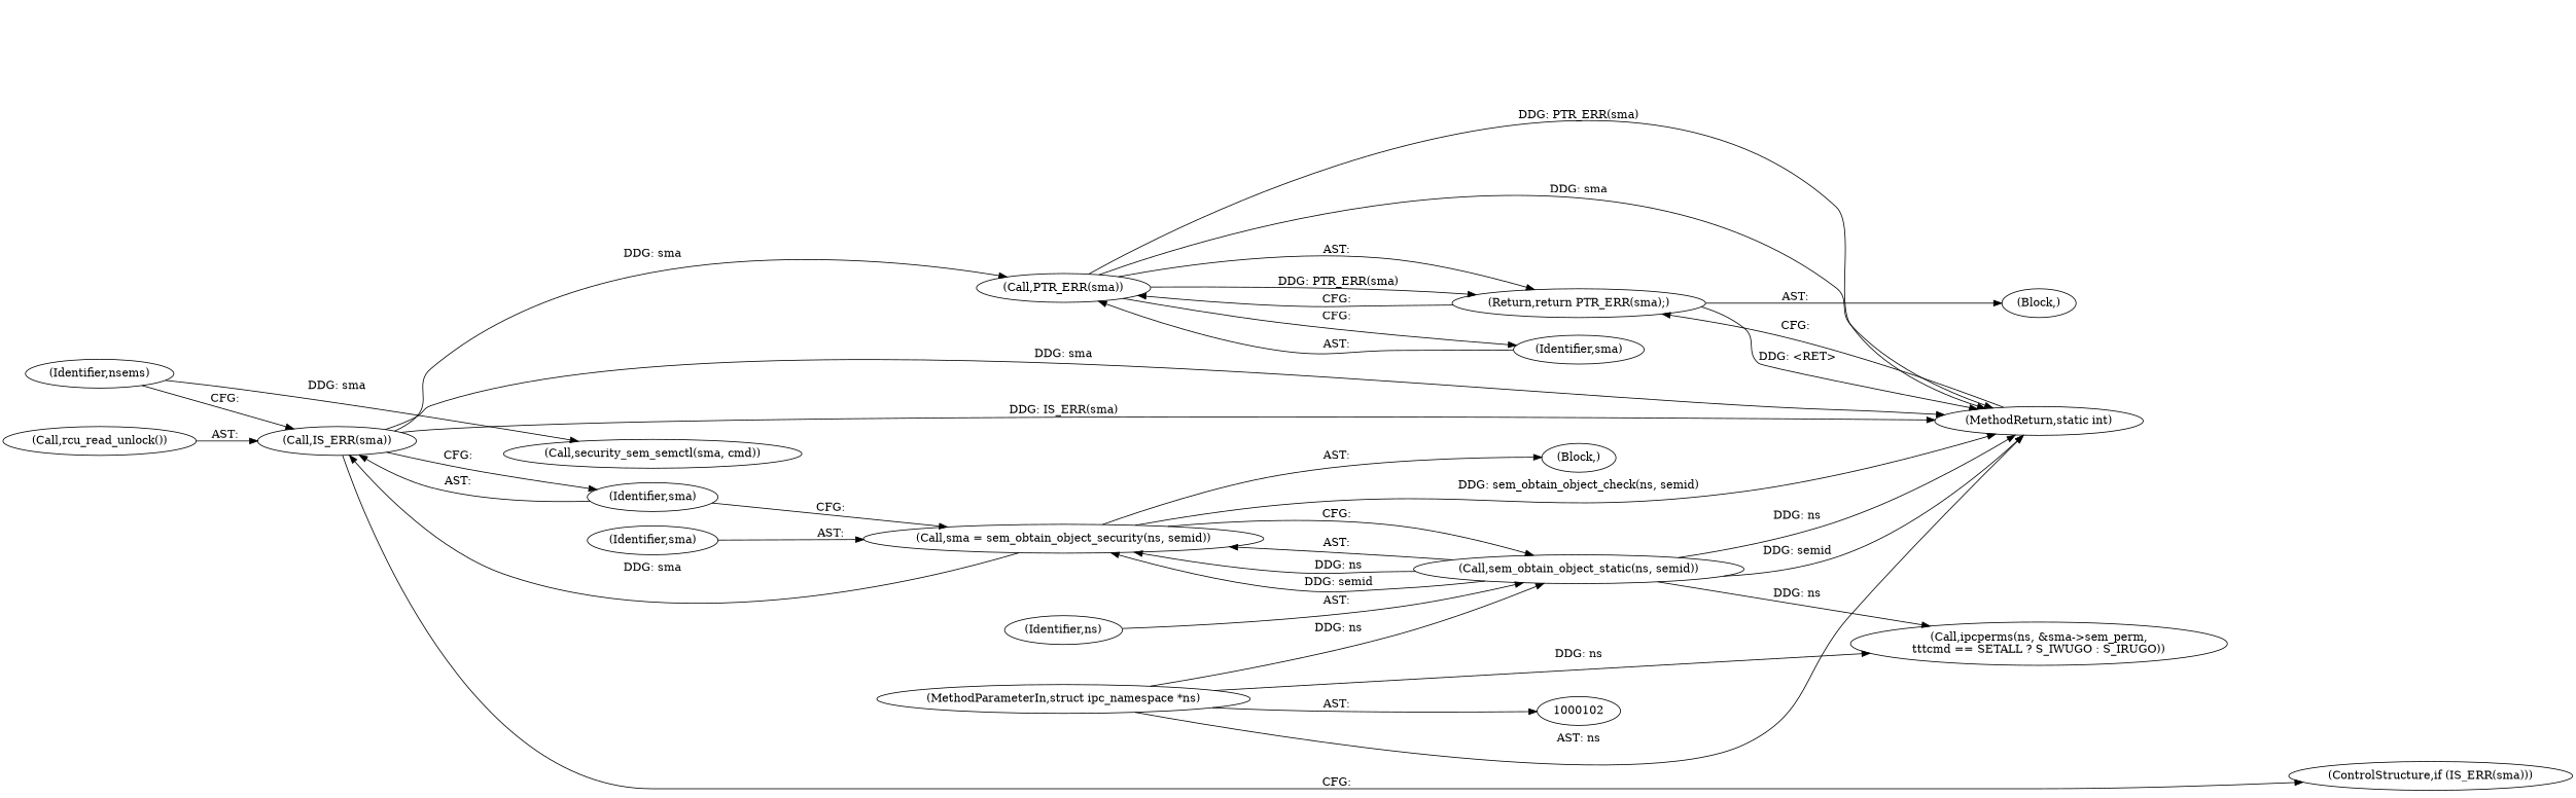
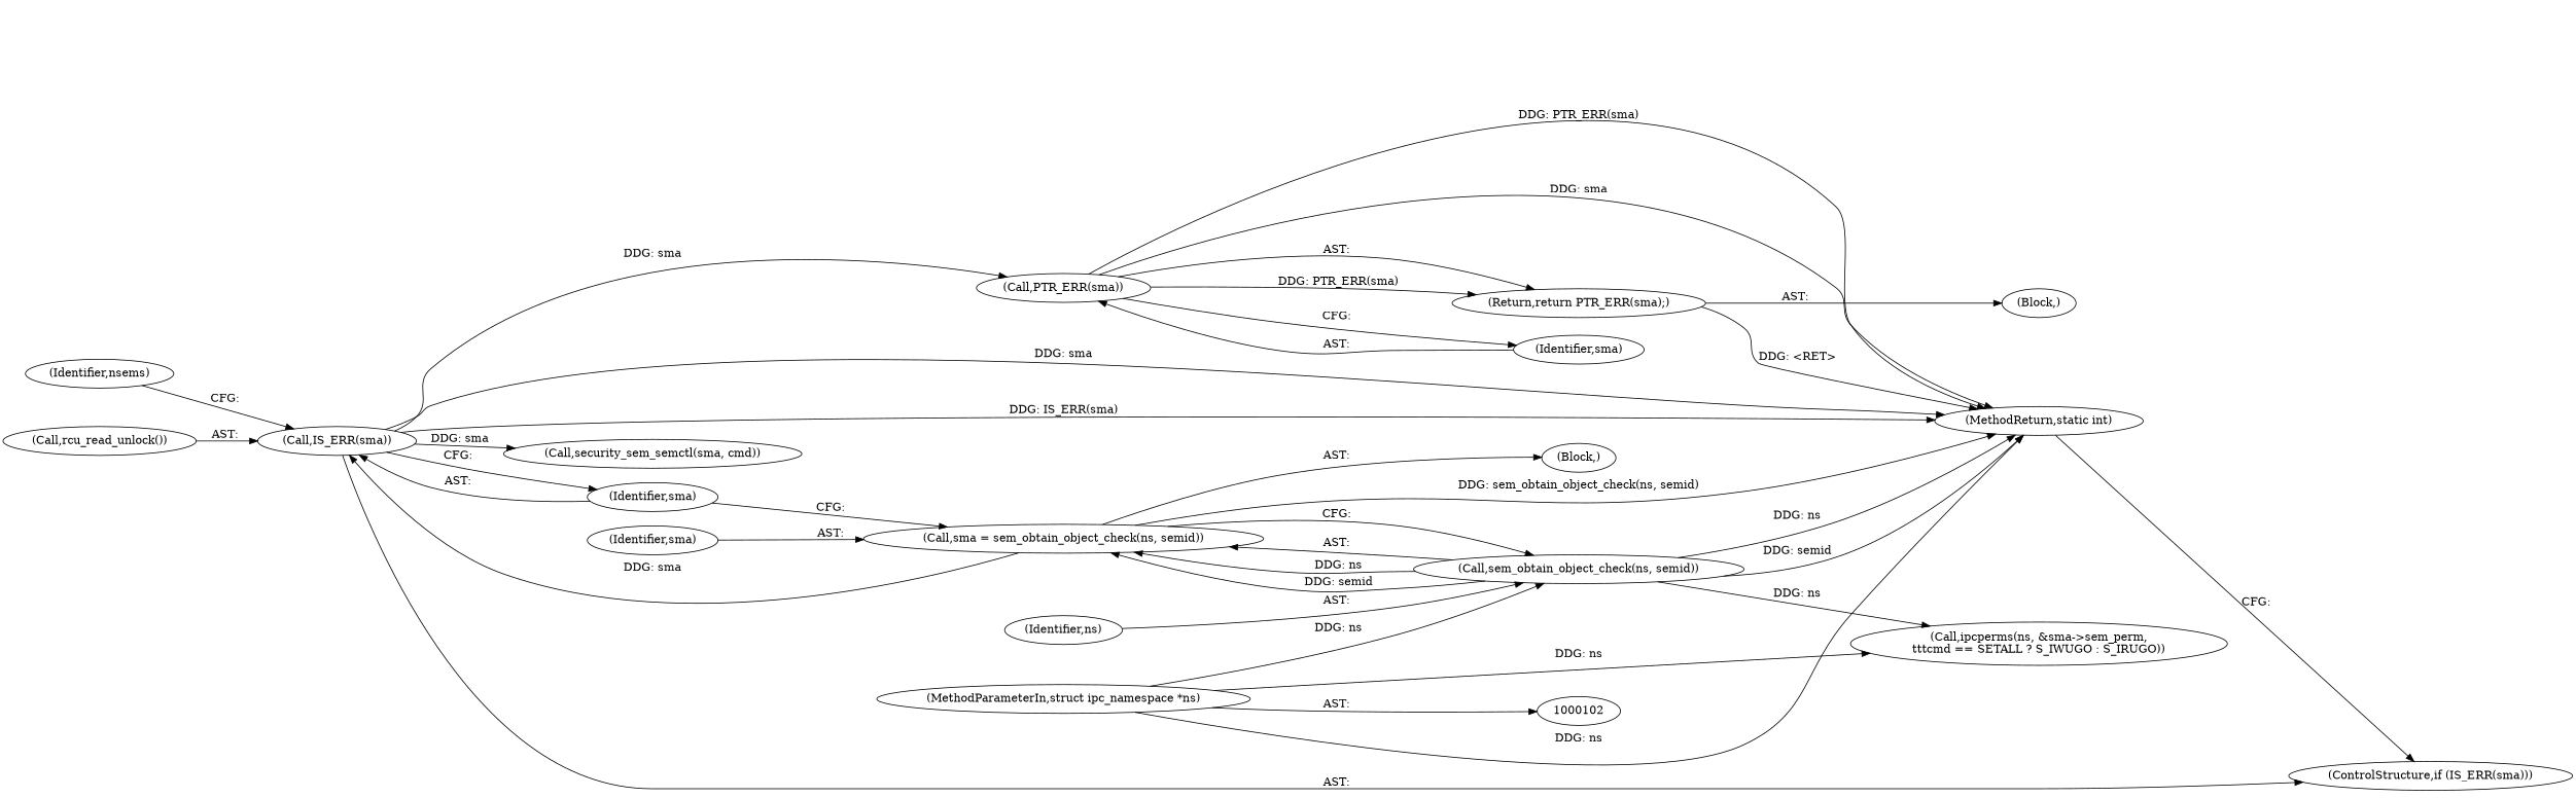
  digraph {
    rankdir=LR
    n1 [label="(Call,PTR_ERR(sma))"]
    n2 [label="(Return,return PTR_ERR(sma);)"]
    n3 [label="(MethodReturn,static int)"]
    n4 [label="(Identifier,sma)"]
    n5 [label="(Block,)"]
    n6 [label="(Call,IS_ERR(sma))"]
    n7 [label="(ControlStructure,if (IS_ERR(sma)))"]
    n8 [label="(Identifier,sma)"]
    n9 [label="(Call,security_sem_semctl(sma, cmd))"]
-   n10 [label="(Call,sma = sem_obtain_object_security(ns, semid))"]
-   n11 [label="(Call,sem_obtain_object_static(ns, semid))"]
+   n10 [label="(Call,sma = sem_obtain_object_check(ns, semid))"]
+   n11 [label="(Call,sem_obtain_object_check(ns, semid))"]
    n12 [label="(Block,)"]
    n13 [label="(Call,ipcperms(ns, &sma->sem_perm,\n\t\t\tcmd == SETALL ? S_IWUGO : S_IRUGO))"]
    n14 [label="(MethodParameterIn,struct ipc_namespace *ns)"]
    1000102
    n16 [label="(Identifier,sma)"]
    n17 [label="(Identifier,nsems)"]
    n18 [label="(Identifier,ns)"]
    n19 [label="(Call,rcu_read_unlock())"]
    n1 -> n2 [label="AST: "]
    n1 -> n2 [label="DDG: PTR_ERR(sma)"]
    n1 -> n3 [label="DDG: PTR_ERR(sma)"]
    n1 -> n3 [label="DDG: sma"]
    n1 -> n4 [label="CFG: "]
-   n2 -> n1 [label="CFG: "]
    n2 -> n3 [label="DDG: <RET>"]
    n2 -> n5 [label="AST: "]
-   n3 -> n2 [label="CFG: "]
+   n3 -> n7 [label="CFG: "]
    n4 -> n1 [label="AST: "]
    n6 -> n1 [label="DDG: sma"]
    n6 -> n3 [label="DDG: sma"]
    n6 -> n3 [label="DDG: IS_ERR(sma)"]
-   n6 -> n7 [label="CFG: "]
+   n6 -> n7 [label="AST: "]
    n6 -> n8 [label="CFG: "]
-   n17 -> n9 [label="DDG: sma"]
+   n6 -> n9 [label="DDG: sma"]
    n8 -> n6 [label="AST: "]
    n8 -> n10 [label="CFG: "]
    n10 -> n3 [label="DDG: sem_obtain_object_check(ns, semid)"]
    n10 -> n6 [label="DDG: sma"]
    n10 -> n11 [label="CFG: "]
    n10 -> n12 [label="AST: "]
    n11 -> n3 [label="DDG: ns"]
    n11 -> n3 [label="DDG: semid"]
    n11 -> n10 [label="AST: "]
    n11 -> n10 [label="DDG: ns"]
    n11 -> n10 [label="DDG: semid"]
    n11 -> n13 [label="DDG: ns"]
-   n14 -> n3 [label="AST: ns"]
+   n14 -> n3 [label="DDG: ns"]
    n14 -> n11 [label="DDG: ns"]
    n14 -> n13 [label="DDG: ns"]
    n14 -> 1000102 [label="AST: "]
    n16 -> n10 [label="AST: "]
    n17 -> n6 [label="CFG: "]
    n18 -> n11 [label="AST: "]
    n19 -> n6 [label="AST: "]
  }
